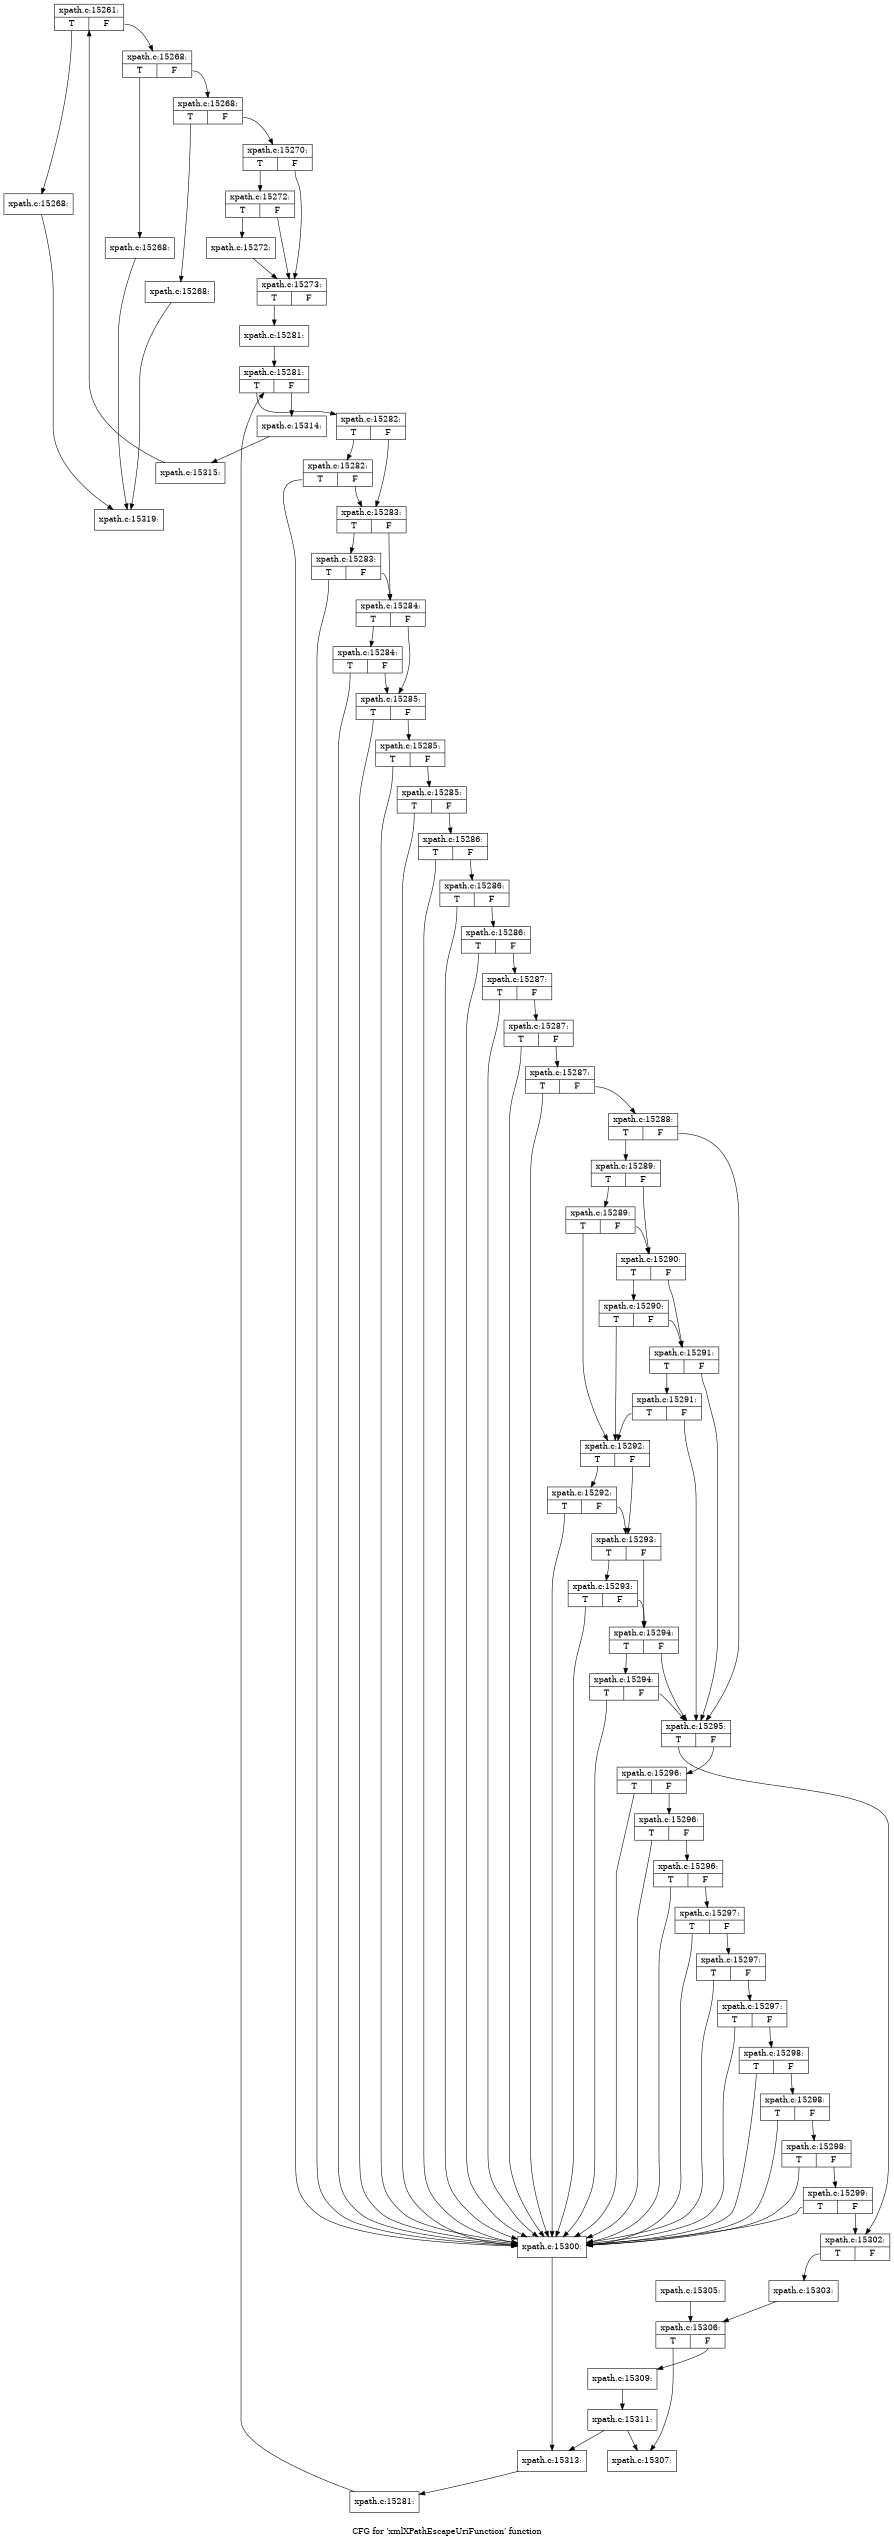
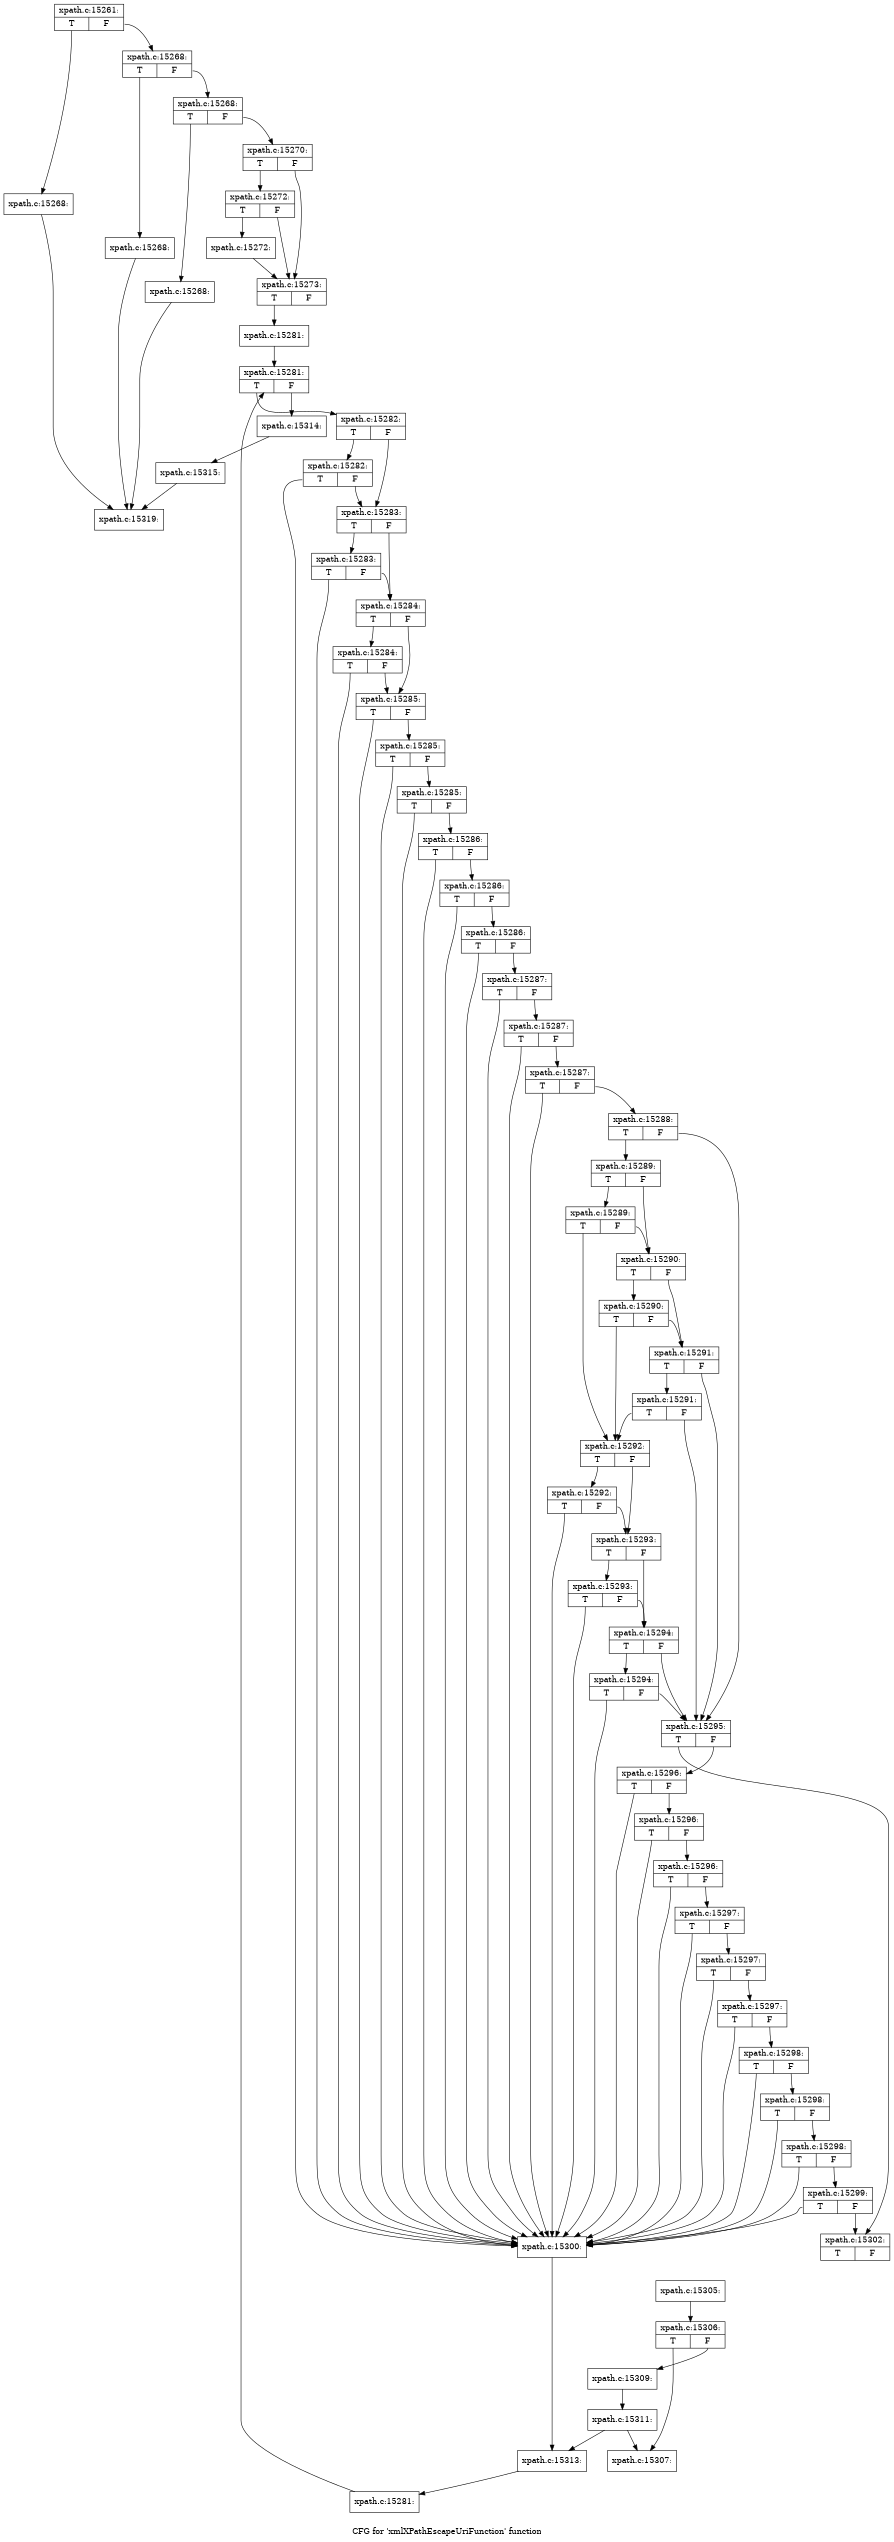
  digraph {
    label="CFG for 'xmlXPathEscapeUriFunction' function"
    node [shape=record]
    edge [tailport=s0]
    n1 [label="{xpath.c:15261:|{<s0>T|<s1>F}}"]
    n2 [label="{xpath.c:15268:}"]
    n3 [label="{xpath.c:15268:|{<s0>T|<s1>F}}"]
    n4 [label="{xpath.c:15319:}"]
    n5 [label="{xpath.c:15268:}"]
    n6 [label="{xpath.c:15268:|{<s0>T|<s1>F}}"]
    n7 [label="{xpath.c:15268:}"]
    n8 [label="{xpath.c:15270:|{<s0>T|<s1>F}}"]
    n9 [label="{xpath.c:15272:|{<s0>T|<s1>F}}"]
    n10 [label="{xpath.c:15273:|{<s0>T|<s1>F}}"]
    n11 [label="{xpath.c:15272:}"]
    n12 [label="{xpath.c:15281:}"]
    n13 [label="{xpath.c:15281:|{<s0>T|<s1>F}}"]
    n14 [label="{xpath.c:15315:}"]
    n15 [label="{xpath.c:15282:|{<s0>T|<s1>F}}"]
    n16 [label="{xpath.c:15314:}"]
    n17 [label="{xpath.c:15282:|{<s0>T|<s1>F}}"]
    n18 [label="{xpath.c:15283:|{<s0>T|<s1>F}}"]
    n19 [label="{xpath.c:15300:}"]
    n20 [label="{xpath.c:15283:|{<s0>T|<s1>F}}"]
    n21 [label="{xpath.c:15284:|{<s0>T|<s1>F}}"]
    n22 [label="{xpath.c:15313:}"]
    n23 [label="{xpath.c:15284:|{<s0>T|<s1>F}}"]
    n24 [label="{xpath.c:15285:|{<s0>T|<s1>F}}"]
    n25 [label="{xpath.c:15281:}"]
    n26 [label="{xpath.c:15285:|{<s0>T|<s1>F}}"]
    n27 [label="{xpath.c:15285:|{<s0>T|<s1>F}}"]
    n28 [label="{xpath.c:15286:|{<s0>T|<s1>F}}"]
    n29 [label="{xpath.c:15286:|{<s0>T|<s1>F}}"]
    n30 [label="{xpath.c:15286:|{<s0>T|<s1>F}}"]
    n31 [label="{xpath.c:15287:|{<s0>T|<s1>F}}"]
    n32 [label="{xpath.c:15287:|{<s0>T|<s1>F}}"]
    n33 [label="{xpath.c:15287:|{<s0>T|<s1>F}}"]
    n34 [label="{xpath.c:15288:|{<s0>T|<s1>F}}"]
    n35 [label="{xpath.c:15289:|{<s0>T|<s1>F}}"]
    n36 [label="{xpath.c:15295:|{<s0>T|<s1>F}}"]
    n37 [label="{xpath.c:15289:|{<s0>T|<s1>F}}"]
    n38 [label="{xpath.c:15290:|{<s0>T|<s1>F}}"]
    n39 [label="{xpath.c:15302:|{<s0>T|<s1>F}}"]
    n40 [label="{xpath.c:15296:|{<s0>T|<s1>F}}"]
    n41 [label="{xpath.c:15292:|{<s0>T|<s1>F}}"]
    n42 [label="{xpath.c:15290:|{<s0>T|<s1>F}}"]
    n43 [label="{xpath.c:15291:|{<s0>T|<s1>F}}"]
-   n44 [label="{xpath.c:15303:}"]
    n45 [label="{xpath.c:15296:|{<s0>T|<s1>F}}"]
    n46 [label="{xpath.c:15292:|{<s0>T|<s1>F}}"]
    n47 [label="{xpath.c:15293:|{<s0>T|<s1>F}}"]
    n48 [label="{xpath.c:15291:|{<s0>T|<s1>F}}"]
    n49 [label="{xpath.c:15293:|{<s0>T|<s1>F}}"]
    n50 [label="{xpath.c:15294:|{<s0>T|<s1>F}}"]
    n51 [label="{xpath.c:15294:|{<s0>T|<s1>F}}"]
    n52 [label="{xpath.c:15306:|{<s0>T|<s1>F}}"]
    n53 [label="{xpath.c:15305:}"]
    n54 [label="{xpath.c:15296:|{<s0>T|<s1>F}}"]
    n55 [label="{xpath.c:15297:|{<s0>T|<s1>F}}"]
    n56 [label="{xpath.c:15297:|{<s0>T|<s1>F}}"]
    n57 [label="{xpath.c:15297:|{<s0>T|<s1>F}}"]
    n58 [label="{xpath.c:15298:|{<s0>T|<s1>F}}"]
    n59 [label="{xpath.c:15298:|{<s0>T|<s1>F}}"]
    n60 [label="{xpath.c:15298:|{<s0>T|<s1>F}}"]
    n61 [label="{xpath.c:15299:|{<s0>T|<s1>F}}"]
    n62 [label="{xpath.c:15307:}"]
    n63 [label="{xpath.c:15309:}"]
    n64 [label="{xpath.c:15311:}"]
    n1 -> n2
    n1 -> n3 [tailport=s1]
    n2 -> n4
    n3 -> n5
    n3 -> n6 [tailport=s1]
    n5 -> n4
    n6 -> n7
    n6 -> n8 [tailport=s1]
    n7 -> n4
    n8 -> n9
    n8 -> n10 [tailport=s1]
    n9 -> n10 [tailport=s1]
    n9 -> n11
    n10 -> n12
    n11 -> n10
    n12 -> n13
    n13 -> n15
    n13 -> n16 [tailport=s1]
-   n14 -> n1
+   n14 -> n4
    n15 -> n17
    n15 -> n18 [tailport=s1]
    n16 -> n14
    n17 -> n18 [tailport=s1]
    n17 -> n19
    n18 -> n20
    n18 -> n21 [tailport=s1]
    n19 -> n22
    n20 -> n19
    n20 -> n21 [tailport=s1]
    n21 -> n23
    n21 -> n24 [tailport=s1]
    n22 -> n25
    n23 -> n19
    n23 -> n24 [tailport=s1]
    n24 -> n19
    n24 -> n26 [tailport=s1]
    n25 -> n13
    n26 -> n19
    n26 -> n27 [tailport=s1]
    n27 -> n19
    n27 -> n28 [tailport=s1]
    n28 -> n19
    n28 -> n29 [tailport=s1]
    n29 -> n19
    n29 -> n30 [tailport=s1]
    n30 -> n19
    n30 -> n31 [tailport=s1]
    n31 -> n19
    n31 -> n32 [tailport=s1]
    n32 -> n19
    n32 -> n33 [tailport=s1]
    n33 -> n19
    n33 -> n34 [tailport=s1]
    n34 -> n35
    n34 -> n36 [tailport=s1]
    n35 -> n37
    n35 -> n38 [tailport=s1]
    n36 -> n39
    n36 -> n40 [tailport=s1]
    n37 -> n38 [tailport=s1]
    n37 -> n41
    n38 -> n42
    n38 -> n43 [tailport=s1]
-   n39 -> n44
    n40 -> n19
    n40 -> n45 [tailport=s1]
    n41 -> n46
    n41 -> n47 [tailport=s1]
    n42 -> n41
    n42 -> n43 [tailport=s1]
    n43 -> n36 [tailport=s1]
    n43 -> n48
-   n44 -> n52
    n45 -> n19
    n45 -> n54 [tailport=s1]
    n46 -> n19
    n46 -> n47 [tailport=s1]
    n47 -> n49
    n47 -> n50 [tailport=s1]
    n48 -> n36 [tailport=s1]
    n48 -> n41
    n49 -> n19
    n49 -> n50 [tailport=s1]
    n50 -> n36 [tailport=s1]
    n50 -> n51
    n51 -> n19
    n51 -> n36 [tailport=s1]
    n52 -> n62
    n52 -> n63 [tailport=s1]
    n53 -> n52
    n54 -> n19
    n54 -> n55 [tailport=s1]
    n55 -> n19
    n55 -> n56 [tailport=s1]
    n56 -> n19
    n56 -> n57 [tailport=s1]
    n57 -> n19
    n57 -> n58 [tailport=s1]
    n58 -> n19
    n58 -> n59 [tailport=s1]
    n59 -> n19
    n59 -> n60 [tailport=s1]
    n60 -> n19
    n60 -> n61 [tailport=s1]
    n61 -> n19
    n61 -> n39 [tailport=s1]
    n63 -> n64
    n64 -> n22
    n64 -> n62
  }
